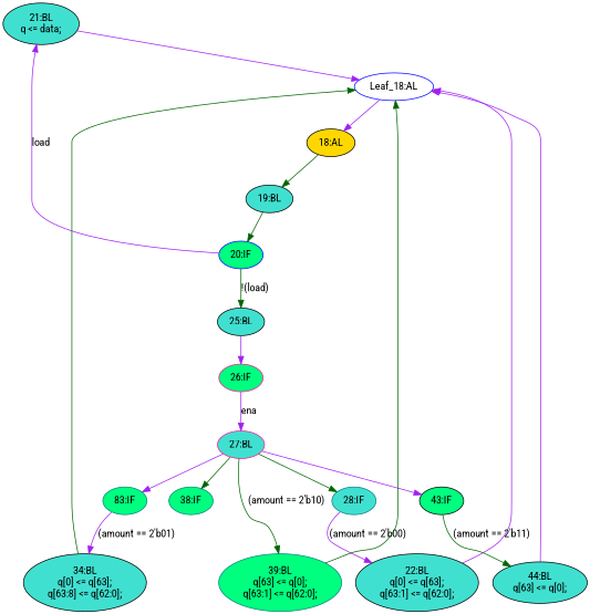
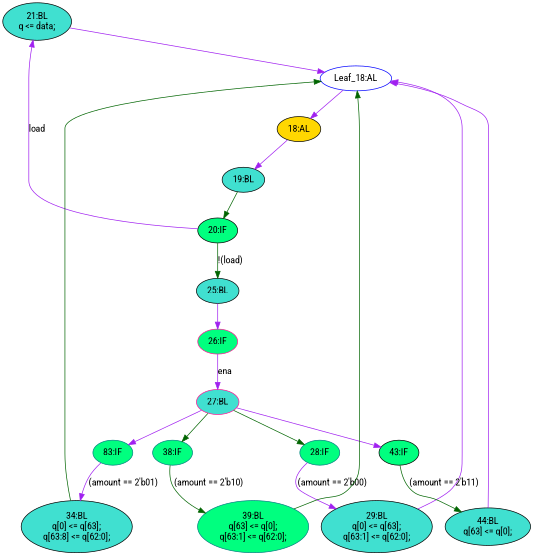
  strict digraph {
    fontname="Roboto Condensed"
    node [color=black fillcolor=turquoise fontname="Roboto Condensed" statements="[]" style=filled typ=Block]
    edge [color=purple cond="[]" fontname="Roboto Condensed" lineno=None]
    n1 [ast="<pyverilog.vparser.ast.Block object at 0x7f2e2d177090>" label="21:BL\nq <= data;" statements="[<pyverilog.vparser.ast.NonblockingSubstitution object at 0x7f2e2d163210>]"]
    n2 [color=blue def_var="['q']" label="Leaf_18:AL" fillcolor="" statements="" style="" typ=""]
    n3 [ast="<pyverilog.vparser.ast.Always object at 0x7f2e2d1771d0>" clk_sens=True fillcolor=gold label="18:AL" sens="['clk']" typ=Always use_var="['load', 'ena', 'amount', 'data', 'q']"]
    n4 [ast="<pyverilog.vparser.ast.Block object at 0x7f2e2d1f50d0>" label="19:BL"]
-   n5 [ast="<pyverilog.vparser.ast.IfStatement object at 0x7f2e2d163610>" color=blue fillcolor=springgreen label="20:IF" typ=IfStatement]
-   n6 [ast="<pyverilog.vparser.ast.IfStatement object at 0x7f2e2d171250>" color=teal label="28:IF" typ=IfStatement]
-   n7 [ast="<pyverilog.vparser.ast.Block object at 0x7f2e2d581610>" label="22:BL\nq[0] <= q[63];\nq[63:1] <= q[62:0];" statements="[<pyverilog.vparser.ast.NonblockingSubstitution object at 0x7f2e2d166750>, <pyverilog.vparser.ast.NonblockingSubstitution object at 0x7f2e2d166290>]"]
+   n5 [ast="<pyverilog.vparser.ast.IfStatement object at 0x7f2e2d163610>" fillcolor=springgreen label="20:IF" typ=IfStatement]
+   n6 [ast="<pyverilog.vparser.ast.IfStatement object at 0x7f2e2d171250>" color=teal fillcolor=springgreen label="28:IF" typ=IfStatement]
+   n7 [ast="<pyverilog.vparser.ast.Block object at 0x7f2e2d581610>" label="29:BL\nq[0] <= q[63];\nq[63:1] <= q[62:0];" statements="[<pyverilog.vparser.ast.NonblockingSubstitution object at 0x7f2e2d166750>, <pyverilog.vparser.ast.NonblockingSubstitution object at 0x7f2e2d166290>]"]
    n8 [ast="<pyverilog.vparser.ast.Block object at 0x7f2e2cdd8a10>" label="34:BL\nq[0] <= q[63];\nq[63:8] <= q[62:0];" statements="[<pyverilog.vparser.ast.NonblockingSubstitution object at 0x7f2e2d1e0e50>, <pyverilog.vparser.ast.NonblockingSubstitution object at 0x7f2e2cdd8d10>]"]
    n9 [ast="<pyverilog.vparser.ast.Block object at 0x7f2e2cdd86d0>" label="44:BL\nq[63] <= q[0];" statements="[<pyverilog.vparser.ast.NonblockingSubstitution object at 0x7f2e2cdd8e10>]"]
    n10 [ast="<pyverilog.vparser.ast.Block object at 0x7f2e2d163ed0>" label="25:BL"]
    n11 [ast="<pyverilog.vparser.ast.IfStatement object at 0x7f2e2d10ebd0>" color=deeppink fillcolor=springgreen label="26:IF" typ=IfStatement]
    n12 [ast="<pyverilog.vparser.ast.IfStatement object at 0x7f2e2cdd8710>" fillcolor=springgreen label="43:IF" typ=IfStatement]
    n13 [ast="<pyverilog.vparser.ast.Block object at 0x7f2e2cdd8550>" color=deeppink label="27:BL"]
    n14 [ast="<pyverilog.vparser.ast.IfStatement object at 0x7f2e2cdd8810>" color=teal fillcolor=springgreen label="38:IF" typ=IfStatement]
    n15 [ast="<pyverilog.vparser.ast.IfStatement object at 0x7f2e2d1e0fd0>" color=teal fillcolor=springgreen label="83:IF" typ=IfStatement]
    n16 [ast="<pyverilog.vparser.ast.Block object at 0x7f2e2cdd8390>" color=teal fillcolor=springgreen label="39:BL\nq[63] <= q[0];\nq[63:1] <= q[62:0];" statements="[<pyverilog.vparser.ast.NonblockingSubstitution object at 0x7f2e2cdd8290>, <pyverilog.vparser.ast.NonblockingSubstitution object at 0x7f2e2cdd8590>]"]
    n1 -> n2
    n2 -> n3 [cond="" lineno=""]
-   n3 -> n4 [color=darkgreen]
+   n3 -> n4
    n4 -> n5 [color=darkgreen]
    n5 -> n1 [cond="['load']" label=load lineno=20]
    n5 -> n10 [color=darkgreen cond="['load']" label="!(load)" lineno=20]
    n6 -> n7 [cond="['amount']" label="(amount == 2'b00)" lineno=28]
    n7 -> n2
    n8 -> n2 [color=darkgreen]
    n9 -> n2
    n10 -> n11
    n11 -> n13 [cond="['ena']" label=ena lineno=26]
    n12 -> n9 [color=darkgreen cond="['amount']" label="(amount == 2'b11)" lineno=43]
    n13 -> n6 [color=darkgreen]
    n13 -> n12
    n13 -> n14 [color=darkgreen]
    n13 -> n15
-   n13 -> n16 [color=darkgreen cond="['amount']" label="(amount == 2'b10)" lineno=38]
+   n14 -> n16 [color=darkgreen cond="['amount']" label="(amount == 2'b10)" lineno=38]
    n15 -> n8 [cond="['amount']" label="(amount == 2'b01)" lineno=33]
    n16 -> n2 [color=darkgreen]
  }
